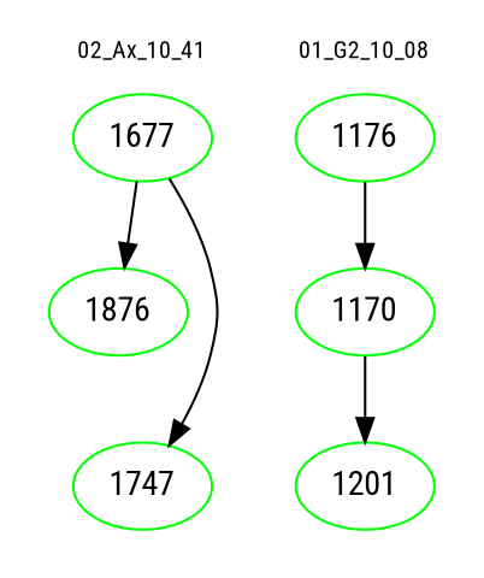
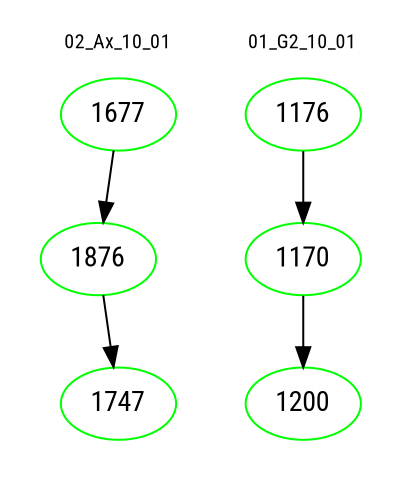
  digraph {
    fontname="Roboto Condensed"
    node [color=green fontname="Roboto Condensed"]
    edge [color=black fontname="Roboto Condensed"]
    n1 [label=1677]
    n2 [label=1876]
    n3 [label=1747]
    n4 [label=1176]
    n5 [label=1170]
-   n6 [label=1201]
+   n6 [label=1200]
    subgraph cluster_1 {
      color=white
      fontsize=10
-     label="02_Ax_10_41"
+     label="02_Ax_10_01"
      n1
      n2
      n3
    }
    subgraph cluster_2 {
      color=white
      fontsize=10
-     label="01_G2_10_08"
+     label="01_G2_10_01"
      n4
      n5
      n6
    }
    n1 -> n2
-   n1 -> n3
+   n2 -> n3
    n4 -> n5
    n5 -> n6
  }
